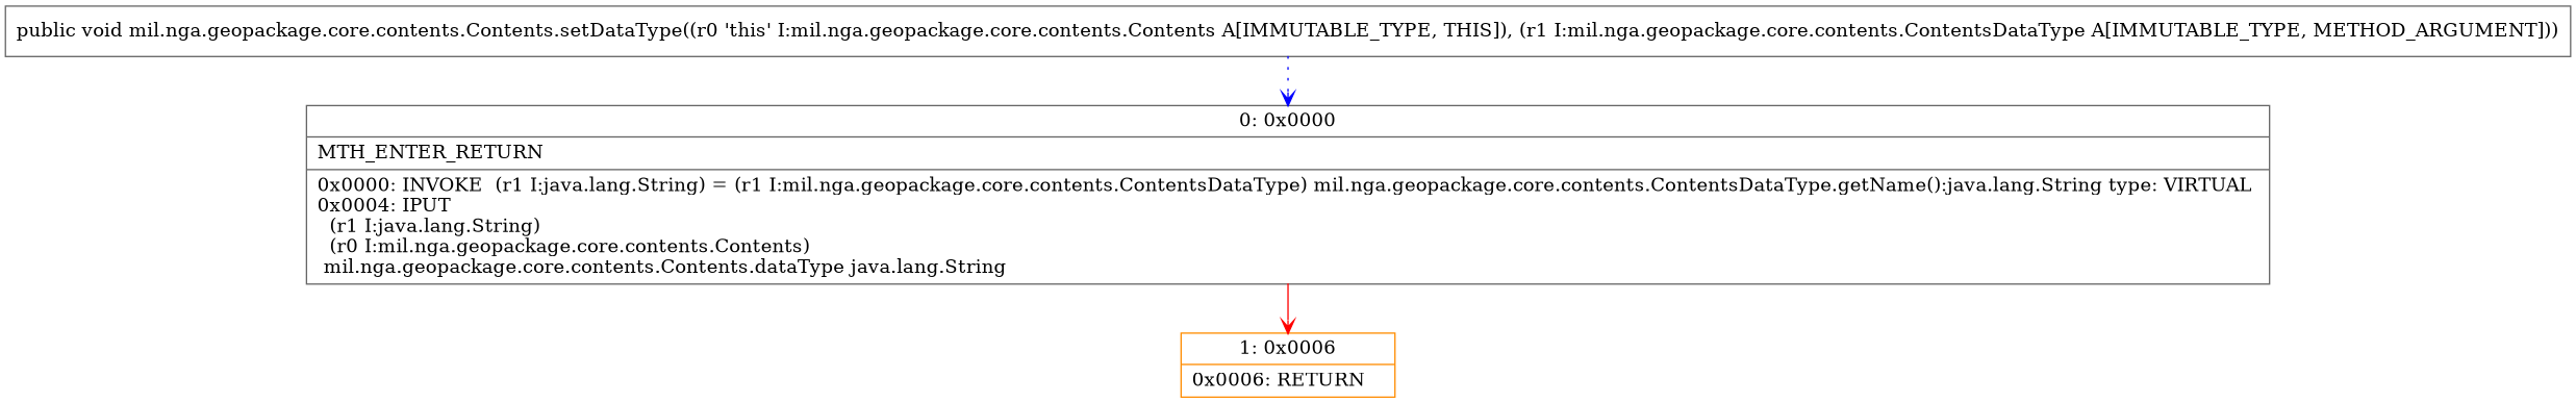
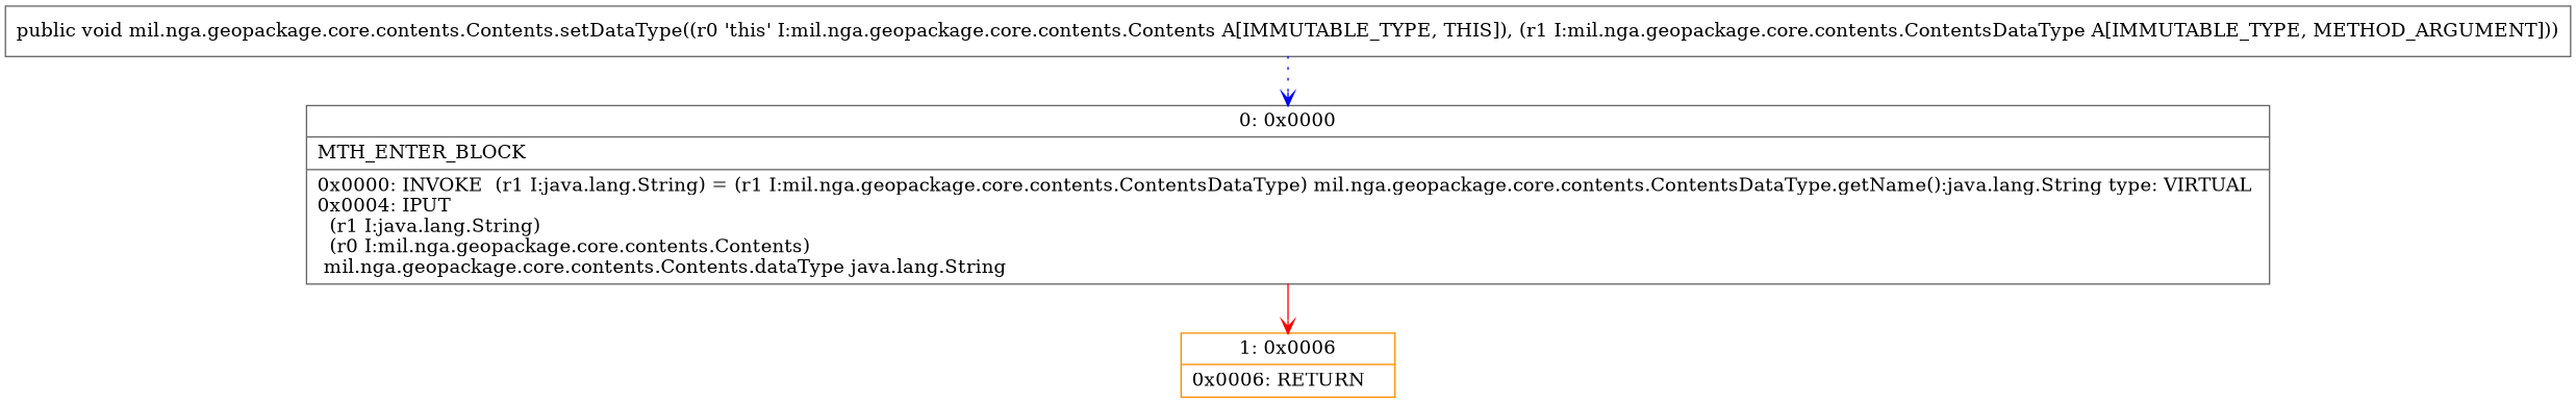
  digraph {
    node [shape=record color=gray40]
    edge [arrowhead=vee]
-   n1 [label="{0\:\ 0x0000|MTH_ENTER_RETURN\l|0x0000: INVOKE  (r1 I:java.lang.String) = (r1 I:mil.nga.geopackage.core.contents.ContentsDataType) mil.nga.geopackage.core.contents.ContentsDataType.getName():java.lang.String type: VIRTUAL \l0x0004: IPUT  \l  (r1 I:java.lang.String)\l  (r0 I:mil.nga.geopackage.core.contents.Contents)\l mil.nga.geopackage.core.contents.Contents.dataType java.lang.String \l}"]
+   n1 [label="{0\:\ 0x0000|MTH_ENTER_BLOCK\l|0x0000: INVOKE  (r1 I:java.lang.String) = (r1 I:mil.nga.geopackage.core.contents.ContentsDataType) mil.nga.geopackage.core.contents.ContentsDataType.getName():java.lang.String type: VIRTUAL \l0x0004: IPUT  \l  (r1 I:java.lang.String)\l  (r0 I:mil.nga.geopackage.core.contents.Contents)\l mil.nga.geopackage.core.contents.Contents.dataType java.lang.String \l}"]
    n2 [label="{1\:\ 0x0006|0x0006: RETURN   \l}" color=darkorange]
    n3 [label="{public void mil.nga.geopackage.core.contents.Contents.setDataType((r0 'this' I:mil.nga.geopackage.core.contents.Contents A[IMMUTABLE_TYPE, THIS]), (r1 I:mil.nga.geopackage.core.contents.ContentsDataType A[IMMUTABLE_TYPE, METHOD_ARGUMENT])) }"]
    n1 -> n2 [color=red style=solid]
    n3 -> n1 [color=blue style=dotted]
  }
